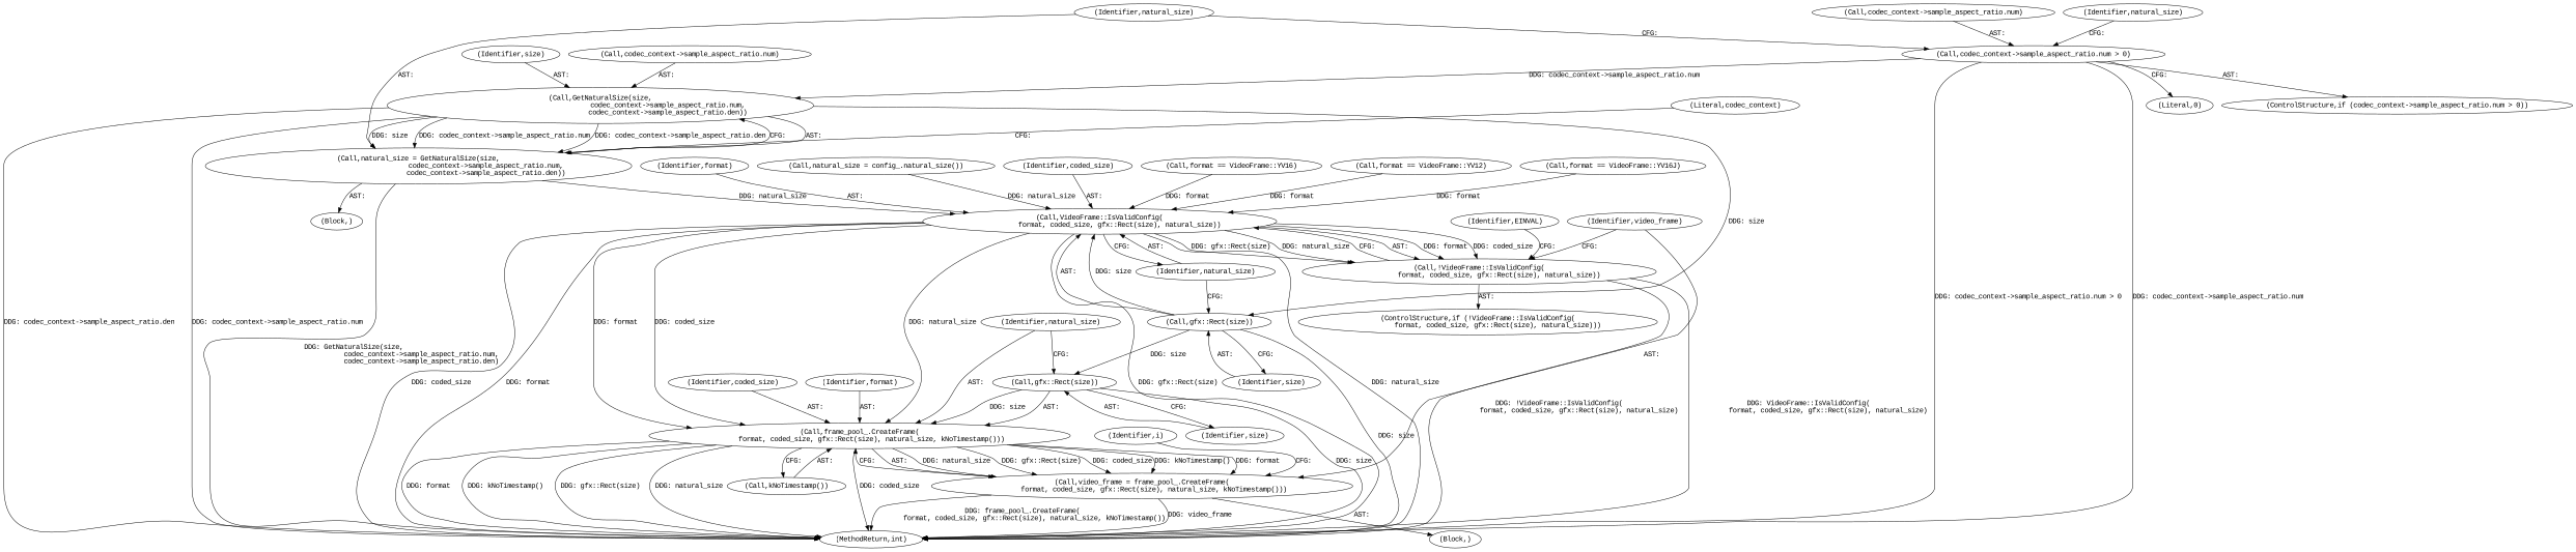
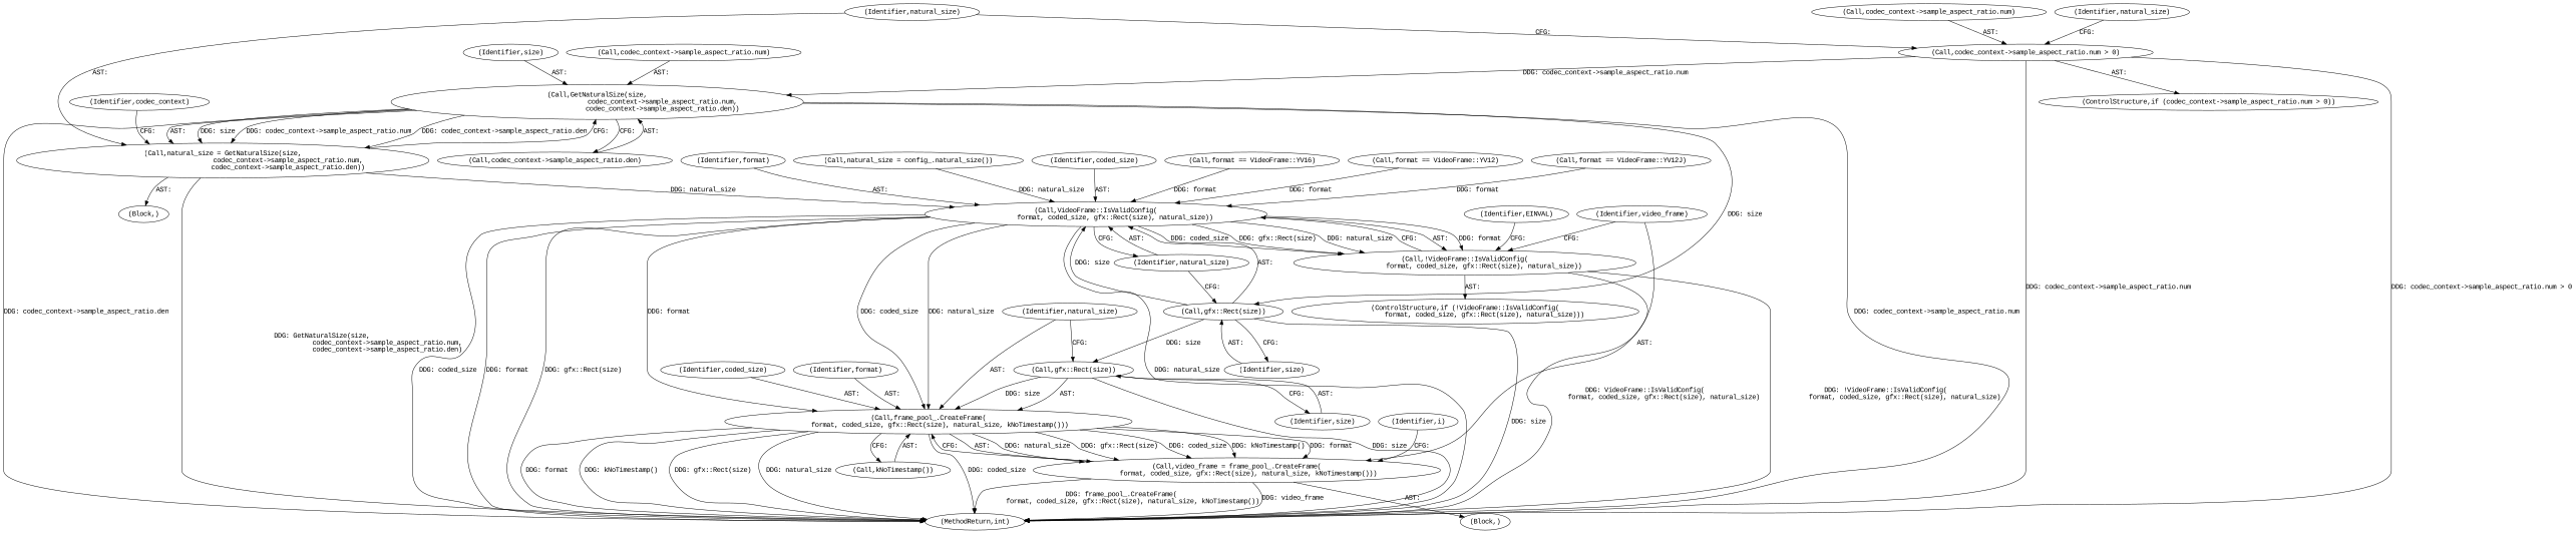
  digraph {
    fontname="Liberation Mono"
    node [fontname="Liberation Mono"]
    edge [fontname="Liberation Mono"]
    n1 [label="(Call,GetNaturalSize(size,\n                                  codec_context->sample_aspect_ratio.num,\n                                  codec_context->sample_aspect_ratio.den))"]
    n2 [label="(Call,natural_size = GetNaturalSize(size,\n                                  codec_context->sample_aspect_ratio.num,\n                                  codec_context->sample_aspect_ratio.den))"]
    n3 [label="(Call,gfx::Rect(size))"]
    n4 [label="(MethodReturn,int)"]
+   n5 [label="(Call,codec_context->sample_aspect_ratio.den)"]
    n6 [label="(Call,VideoFrame::IsValidConfig(\n          format, coded_size, gfx::Rect(size), natural_size))"]
    n7 [label="(Block,)"]
    n8 [label="(Call,gfx::Rect(size))"]
    n9 [label="(Identifier,size)"]
    n10 [label="(Call,codec_context->sample_aspect_ratio.num > 0)"]
-   n11 [label="(Literal,0)"]
    n12 [label="(ControlStructure,if (codec_context->sample_aspect_ratio.num > 0))"]
    n13 [label="(Call,!VideoFrame::IsValidConfig(\n          format, coded_size, gfx::Rect(size), natural_size))"]
    n14 [label="(Call,frame_pool_.CreateFrame(\n      format, coded_size, gfx::Rect(size), natural_size, kNoTimestamp()))"]
    n15 [label="(Identifier,natural_size)"]
    n16 [label="(ControlStructure,if (!VideoFrame::IsValidConfig(\n          format, coded_size, gfx::Rect(size), natural_size)))"]
    n17 [label="(Call,video_frame = frame_pool_.CreateFrame(\n      format, coded_size, gfx::Rect(size), natural_size, kNoTimestamp()))"]
    n18 [label="(Call,kNoTimestamp())"]
    n19 [label="(Block,)"]
    n20 [label="(Identifier,size)"]
    n21 [label="(Identifier,natural_size)"]
    n22 [label="(Identifier,coded_size)"]
    n23 [label="(Identifier,natural_size)"]
    n24 [label="(Identifier,i)"]
    n25 [label="(Call,format == VideoFrame::YV16)"]
    n26 [label="(Identifier,coded_size)"]
    n27 [label="(Call,format == VideoFrame::YV12)"]
-   n28 [label="(Call,format == VideoFrame::YV16J)"]
+   n28 [label="(Call,format == VideoFrame::YV12J)"]
    n29 [label="(Identifier,size)"]
    n30 [label="(Identifier,natural_size)"]
    n31 [label="(Identifier,format)"]
    n32 [label="(Identifier,format)"]
    n33 [label="(Call,codec_context->sample_aspect_ratio.num)"]
    n34 [label="(Identifier,video_frame)"]
    n35 [label="(Call,natural_size = config_.natural_size())"]
-   n36 [label="(Literal,codec_context)"]
+   n36 [label="(Identifier,codec_context)"]
    n37 [label="(Call,codec_context->sample_aspect_ratio.num)"]
    n38 [label="(Identifier,EINVAL)"]
    n1 -> n2 [label="AST: "]
    n1 -> n2 [label="DDG: size"]
    n1 -> n2 [label="DDG: codec_context->sample_aspect_ratio.num"]
    n1 -> n2 [label="DDG: codec_context->sample_aspect_ratio.den"]
    n1 -> n3 [label="DDG: size"]
    n1 -> n4 [label="DDG: codec_context->sample_aspect_ratio.den"]
    n1 -> n4 [label="DDG: codec_context->sample_aspect_ratio.num"]
+   n1 -> n5 [label="CFG: "]
    n2 -> n1 [label="CFG: "]
    n2 -> n4 [label="DDG: GetNaturalSize(size,\n                                  codec_context->sample_aspect_ratio.num,\n                                  codec_context->sample_aspect_ratio.den)"]
    n2 -> n6 [label="DDG: natural_size"]
    n2 -> n7 [label="AST: "]
    n3 -> n4 [label="DDG: size"]
    n3 -> n6 [label="AST: "]
    n3 -> n6 [label="DDG: size"]
    n3 -> n8 [label="DDG: size"]
    n3 -> n9 [label="CFG: "]
+   n5 -> n1 [label="AST: "]
    n6 -> n4 [label="DDG: coded_size"]
    n6 -> n4 [label="DDG: format"]
    n6 -> n4 [label="DDG: gfx::Rect(size)"]
    n6 -> n4 [label="DDG: natural_size"]
    n6 -> n13 [label="AST: "]
    n6 -> n13 [label="DDG: format"]
    n6 -> n13 [label="DDG: coded_size"]
    n6 -> n13 [label="DDG: gfx::Rect(size)"]
    n6 -> n13 [label="DDG: natural_size"]
    n6 -> n14 [label="DDG: format"]
    n6 -> n14 [label="DDG: coded_size"]
    n6 -> n14 [label="DDG: natural_size"]
    n6 -> n15 [label="CFG: "]
    n8 -> n4 [label="DDG: size"]
    n8 -> n14 [label="AST: "]
    n8 -> n14 [label="DDG: size"]
    n8 -> n20 [label="CFG: "]
    n9 -> n3 [label="AST: "]
    n10 -> n1 [label="DDG: codec_context->sample_aspect_ratio.num"]
    n10 -> n4 [label="DDG: codec_context->sample_aspect_ratio.num > 0"]
    n10 -> n4 [label="DDG: codec_context->sample_aspect_ratio.num"]
-   n10 -> n11 [label="CFG: "]
    n10 -> n12 [label="AST: "]
    n13 -> n4 [label="DDG: VideoFrame::IsValidConfig(\n          format, coded_size, gfx::Rect(size), natural_size)"]
    n13 -> n4 [label="DDG: !VideoFrame::IsValidConfig(\n          format, coded_size, gfx::Rect(size), natural_size)"]
    n13 -> n6 [label="CFG: "]
    n13 -> n16 [label="AST: "]
    n14 -> n4 [label="DDG: format"]
    n14 -> n4 [label="DDG: kNoTimestamp()"]
    n14 -> n4 [label="DDG: gfx::Rect(size)"]
    n14 -> n4 [label="DDG: natural_size"]
    n14 -> n4 [label="DDG: coded_size"]
    n14 -> n17 [label="AST: "]
    n14 -> n17 [label="DDG: natural_size"]
    n14 -> n17 [label="DDG: gfx::Rect(size)"]
    n14 -> n17 [label="DDG: coded_size"]
    n14 -> n17 [label="DDG: kNoTimestamp()"]
    n14 -> n17 [label="DDG: format"]
    n14 -> n18 [label="CFG: "]
    n15 -> n3 [label="CFG: "]
    n15 -> n6 [label="AST: "]
    n17 -> n4 [label="DDG: frame_pool_.CreateFrame(\n      format, coded_size, gfx::Rect(size), natural_size, kNoTimestamp())"]
    n17 -> n4 [label="DDG: video_frame"]
    n17 -> n14 [label="CFG: "]
    n17 -> n19 [label="AST: "]
    n18 -> n14 [label="AST: "]
    n20 -> n8 [label="AST: "]
    n21 -> n10 [label="CFG: "]
    n22 -> n6 [label="AST: "]
    n23 -> n8 [label="CFG: "]
    n23 -> n14 [label="AST: "]
    n24 -> n17 [label="CFG: "]
    n25 -> n6 [label="DDG: format"]
    n26 -> n14 [label="AST: "]
    n27 -> n6 [label="DDG: format"]
    n28 -> n6 [label="DDG: format"]
    n29 -> n1 [label="AST: "]
    n30 -> n2 [label="AST: "]
    n30 -> n10 [label="CFG: "]
    n31 -> n6 [label="AST: "]
    n32 -> n14 [label="AST: "]
    n33 -> n1 [label="AST: "]
    n34 -> n13 [label="CFG: "]
    n34 -> n17 [label="AST: "]
    n35 -> n6 [label="DDG: natural_size"]
    n36 -> n2 [label="CFG: "]
    n37 -> n10 [label="AST: "]
    n38 -> n13 [label="CFG: "]
  }
